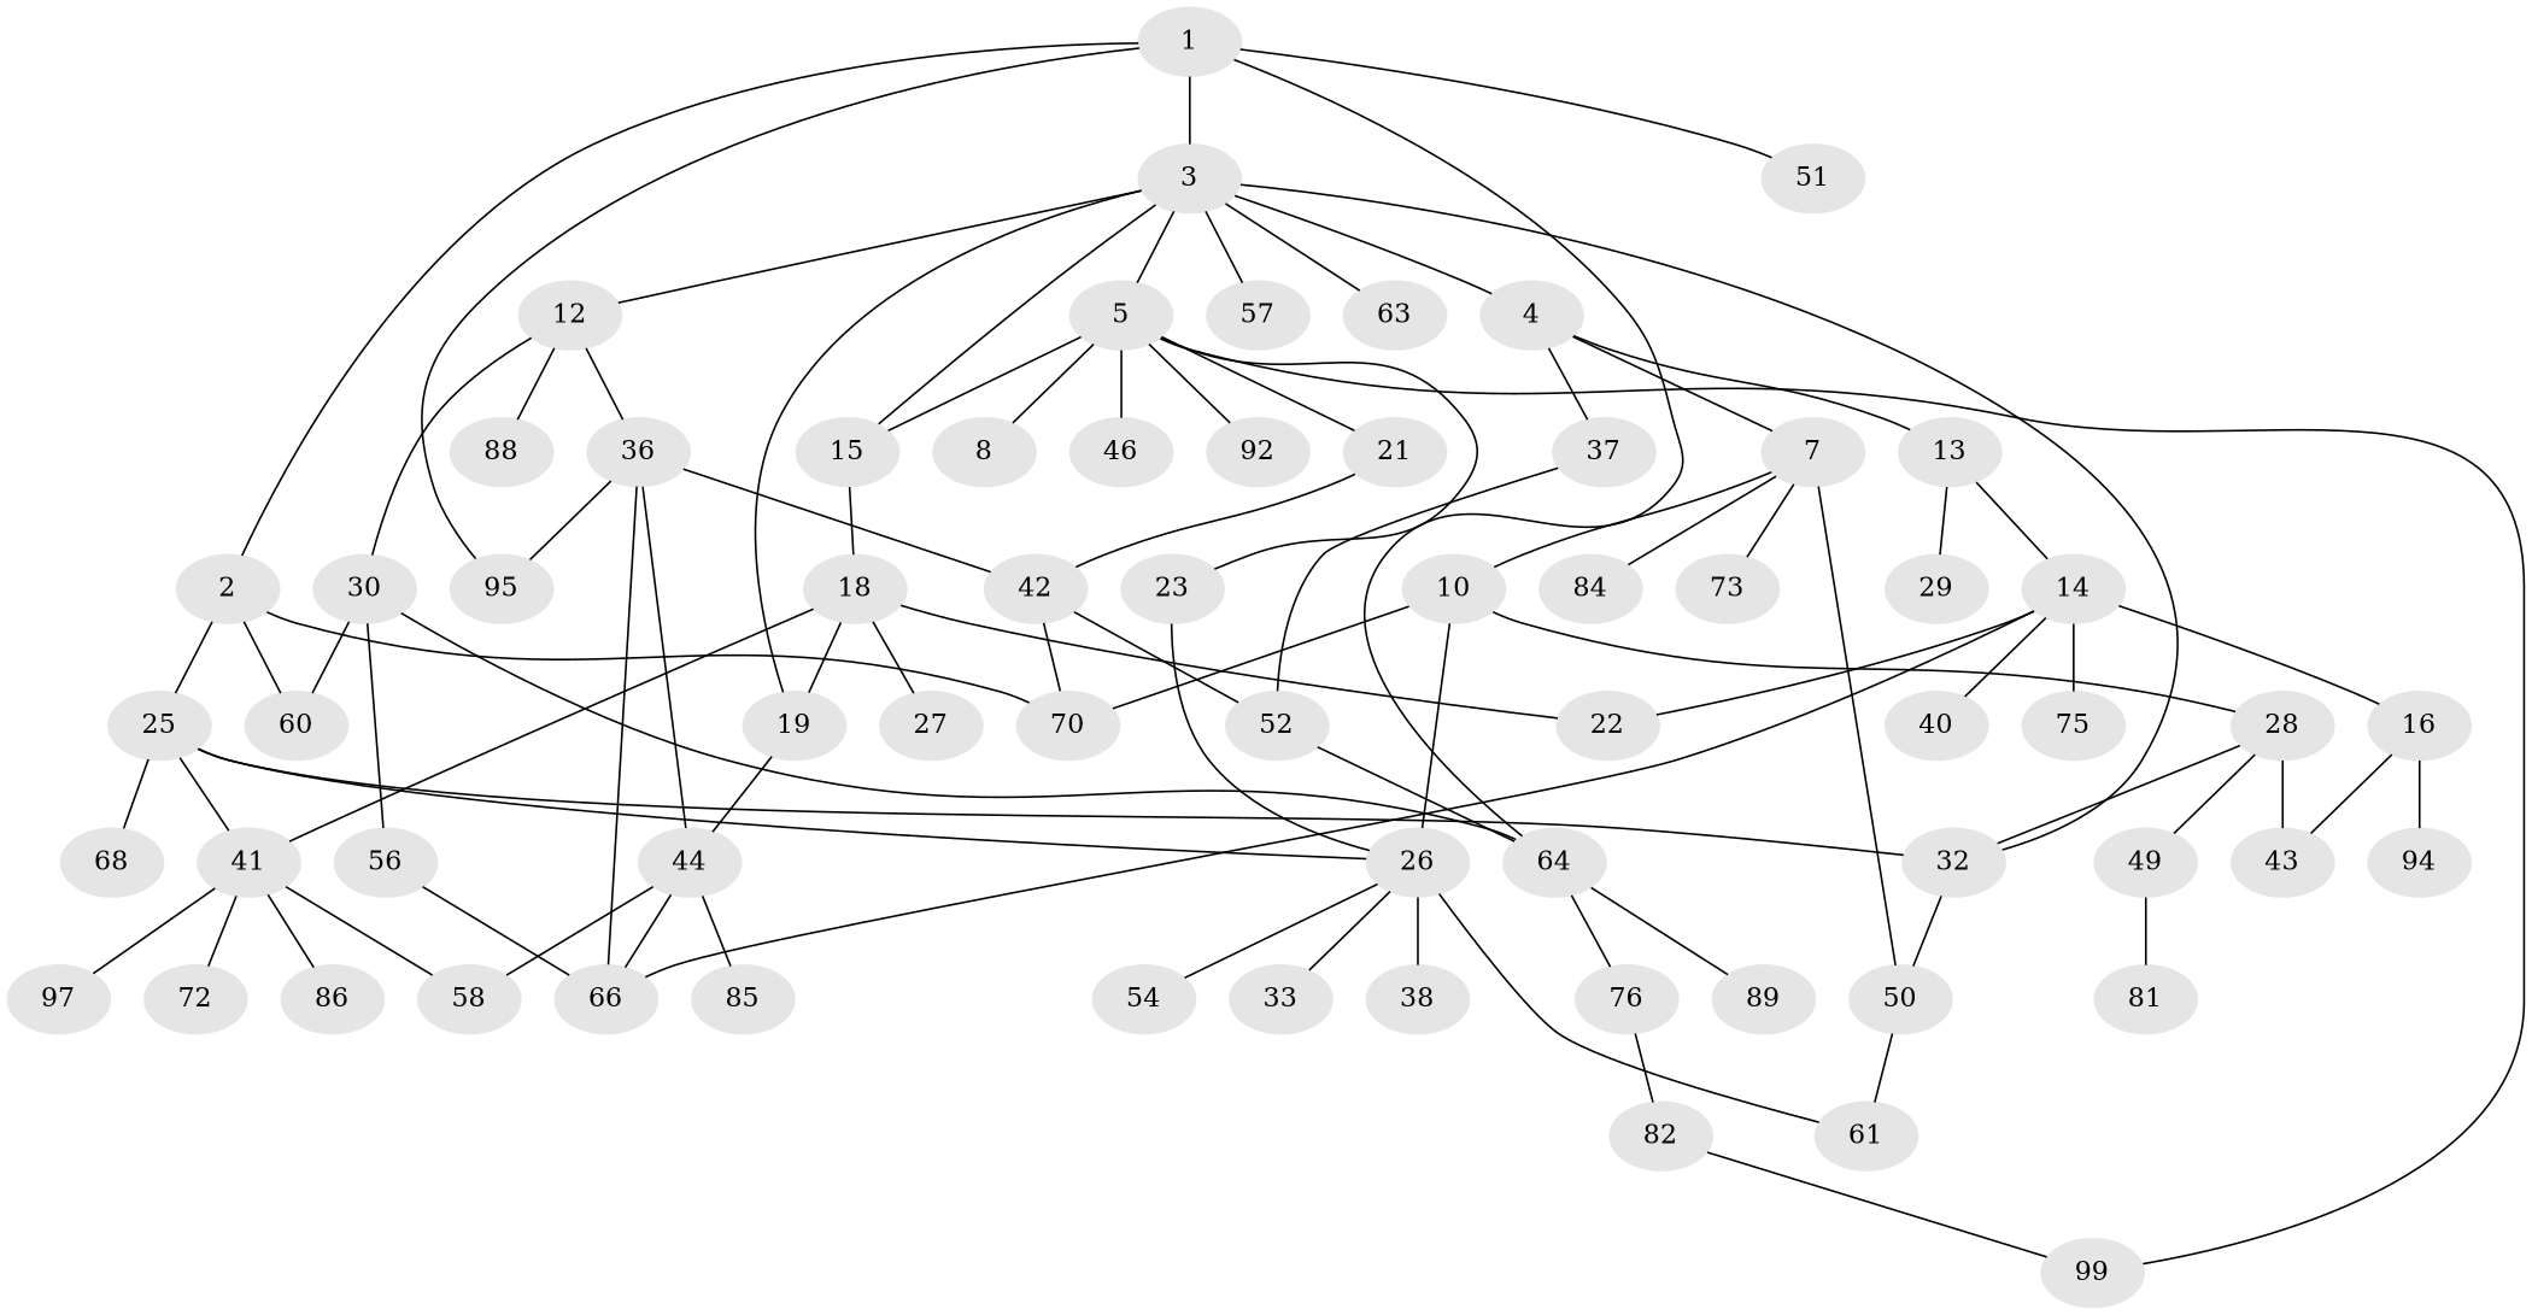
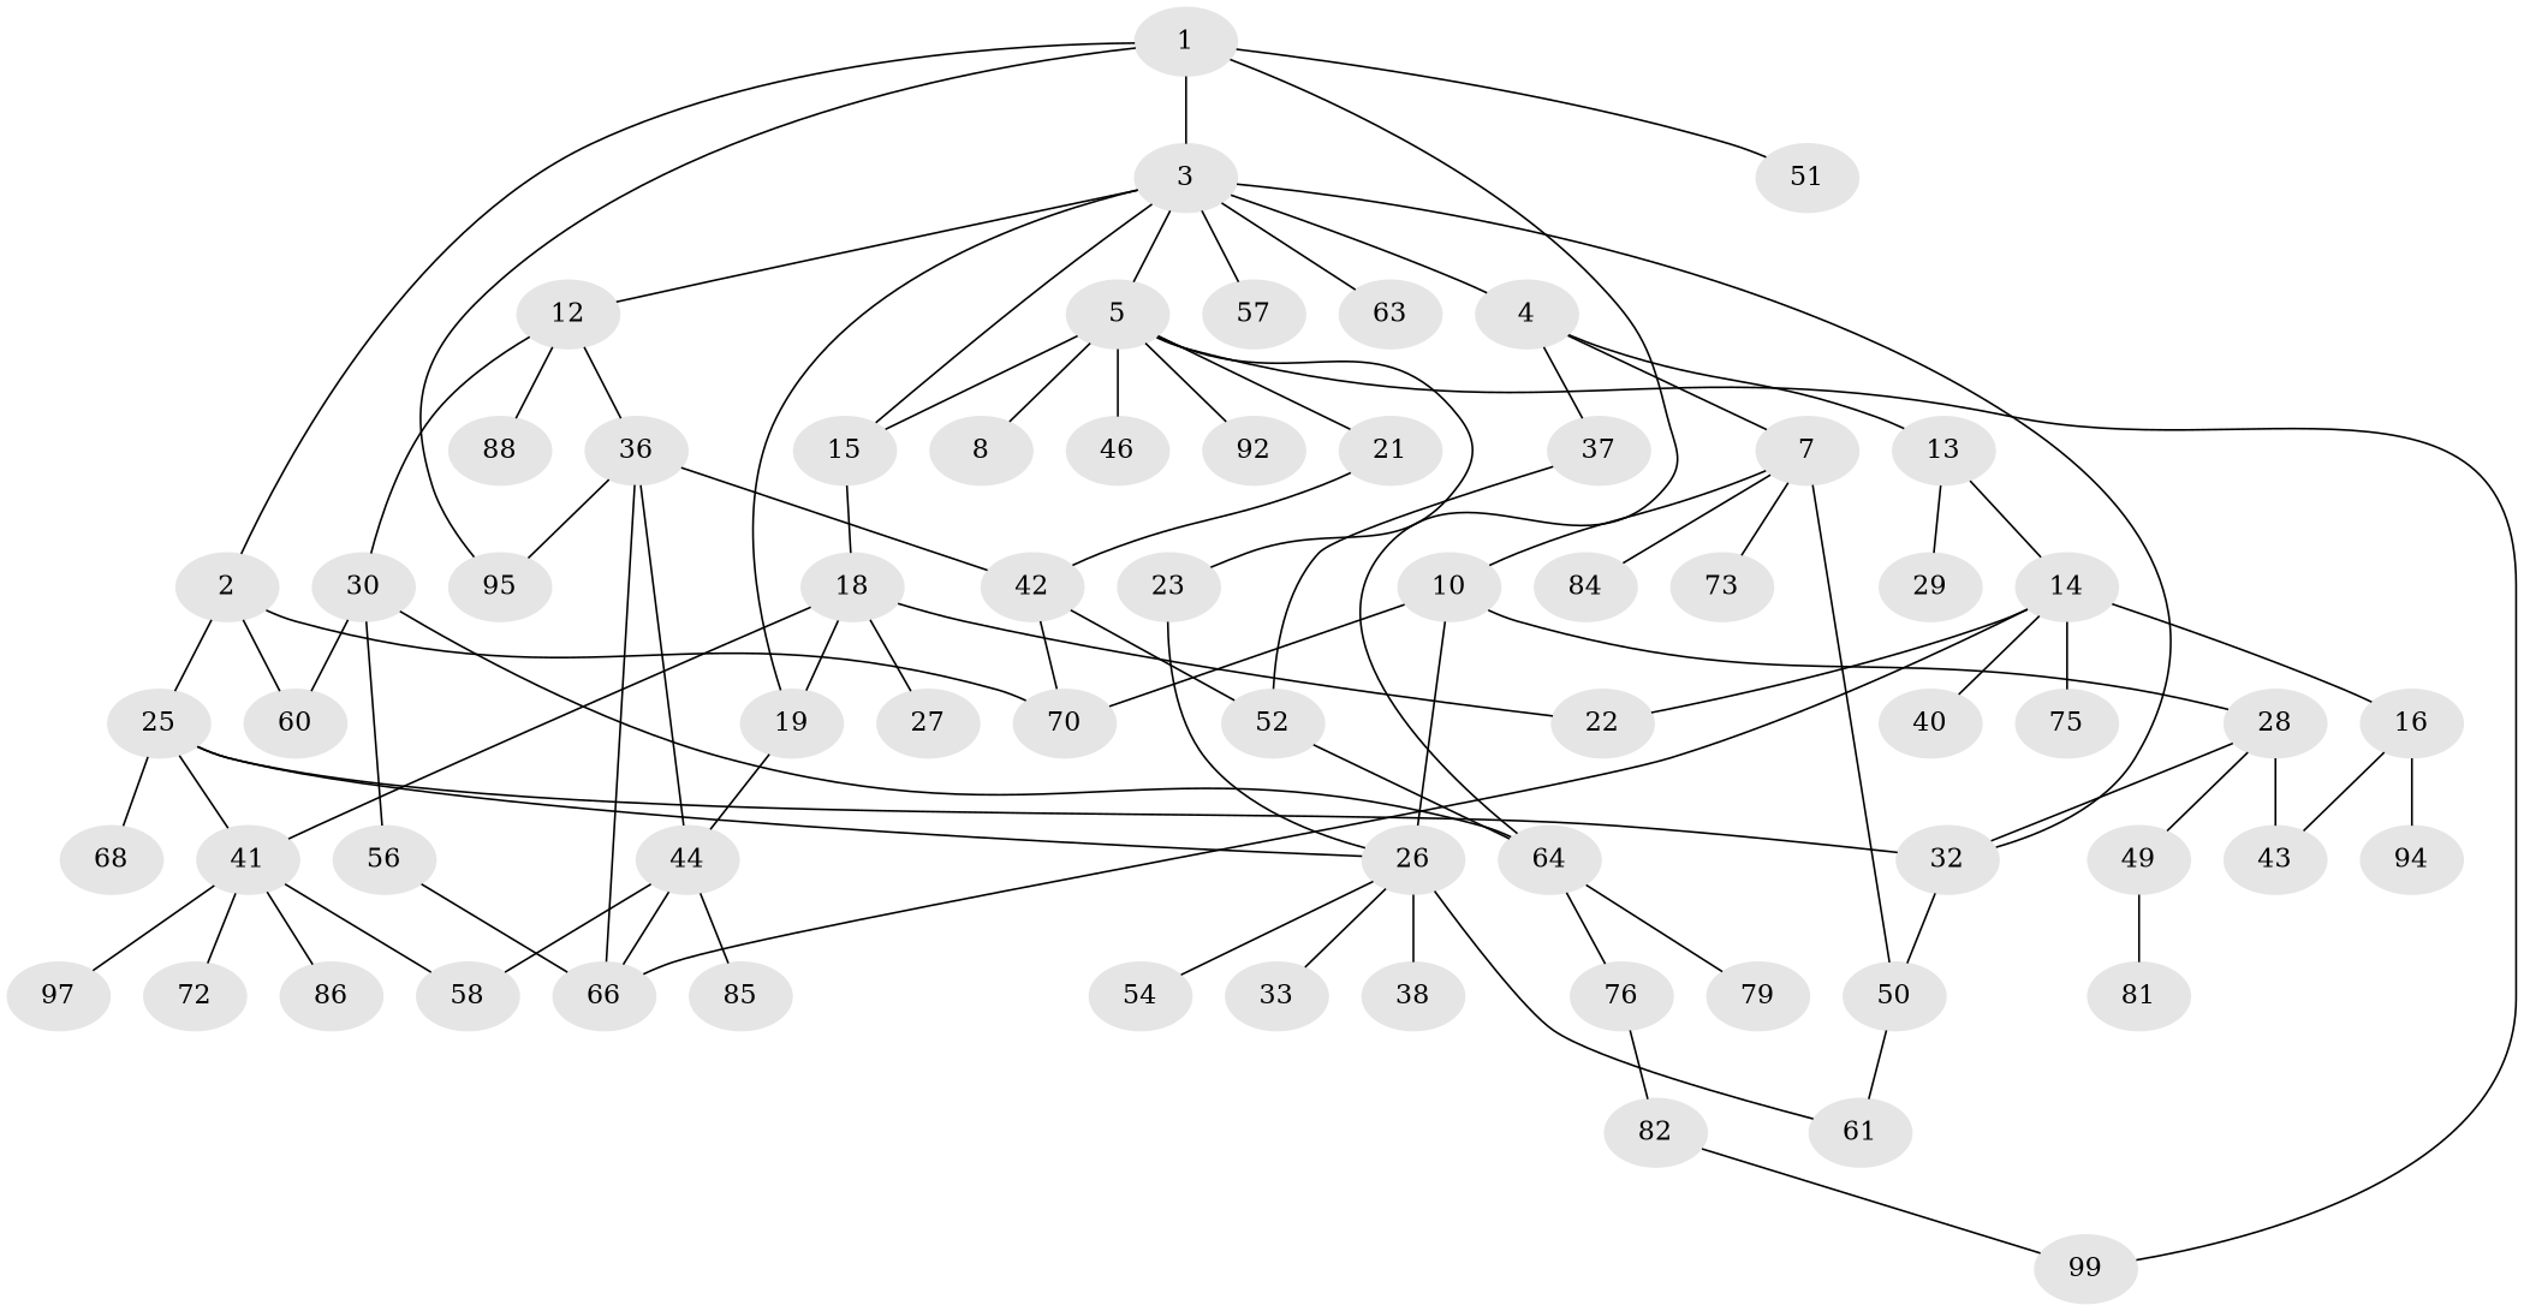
  graph {
    node [color=gray90 style=filled]
    1 [super="+24"]
    2 [super="+9"]
    3 [super="+6"]
    51
    64 [super="+74"]
    95
    25 [super="+53"]
    60 [super="+65"]
    70 [super="+93"]
    4 [super="+78"]
    5 [super="+11"]
    12
    15
    n14 [label=57]
    19 [super="+67"]
    32
    63
    18 [super="+20"]
    22 [super="+39"]
    27
    41 [super="+47"]
    76
-   79 [super="+87" label=89]
+   79 [super="+87"]
    26 [super="+48"]
    68
    7
    13
    37
    8 [super="+59"]
    21
    23
    46
    92
    99
    30 [super="+34"]
    36 [super="+80"]
    88
    44 [super="+69"]
    50 [super="+57"]
    10 [super="+96"]
    73
    84
    14 [super="+35"]
    29 [super="+55"]
    52 [super="+77"]
    42 [super="+83"]
    28 [super="+45"]
    61
    33
    38
    54 [super="+62"]
    43 [super="+71"]
    49 [super="+100"]
    56 [super="+98"]
    66
    16 [super="+31"]
    40
    75 [super="+90"]
    94
    58
    72
    86
    97
    85 [super="+89"]
    81
    82 [super="+91"]
    1 -- 2
    1 -- 3
    1 -- 51
    1 -- 64
    1 -- 95
    2 -- 25
    2 -- 60
    2 -- 70
    3 -- 4
    3 -- 5
    3 -- 12
    3 -- 15
    3 -- n14
    3 -- 19
    3 -- 32
    3 -- 63
    64 -- 76
    64 -- 79
    25 -- 32
    25 -- 41
    25 -- 26
    25 -- 68
    4 -- 7
    4 -- 13
    4 -- 37
    5 -- 15
    5 -- 8
    5 -- 21
    5 -- 23
    5 -- 46
    5 -- 92
    5 -- 99
    12 -- 30
    12 -- 36
    12 -- 88
    15 -- 18
    19 -- 44
    32 -- 50
    18 -- 19
    18 -- 22
    18 -- 27
    18 -- 41
    41 -- 58
    41 -- 72
    41 -- 86
    41 -- 97
    76 -- 82
    26 -- 61
    26 -- 33
    26 -- 38
    26 -- 54
    7 -- 50
    7 -- 10
    7 -- 73
    7 -- 84
    13 -- 14
    13 -- 29
    37 -- 52
    21 -- 42
    23 -- 26
    30 -- 64
    30 -- 60
    30 -- 56
    36 -- 95
    36 -- 44
    36 -- 42
    36 -- 66
    44 -- 66
    44 -- 58
    44 -- 85
    50 -- 61
    10 -- 70
    10 -- 26
    10 -- 28
    14 -- 22
    14 -- 66
    14 -- 16
    14 -- 40
    14 -- 75
    52 -- 64
    42 -- 70
    42 -- 52
    28 -- 32
    28 -- 43
    28 -- 49
    49 -- 81
    56 -- 66
    16 -- 43
    16 -- 94
    82 -- 99
  }
